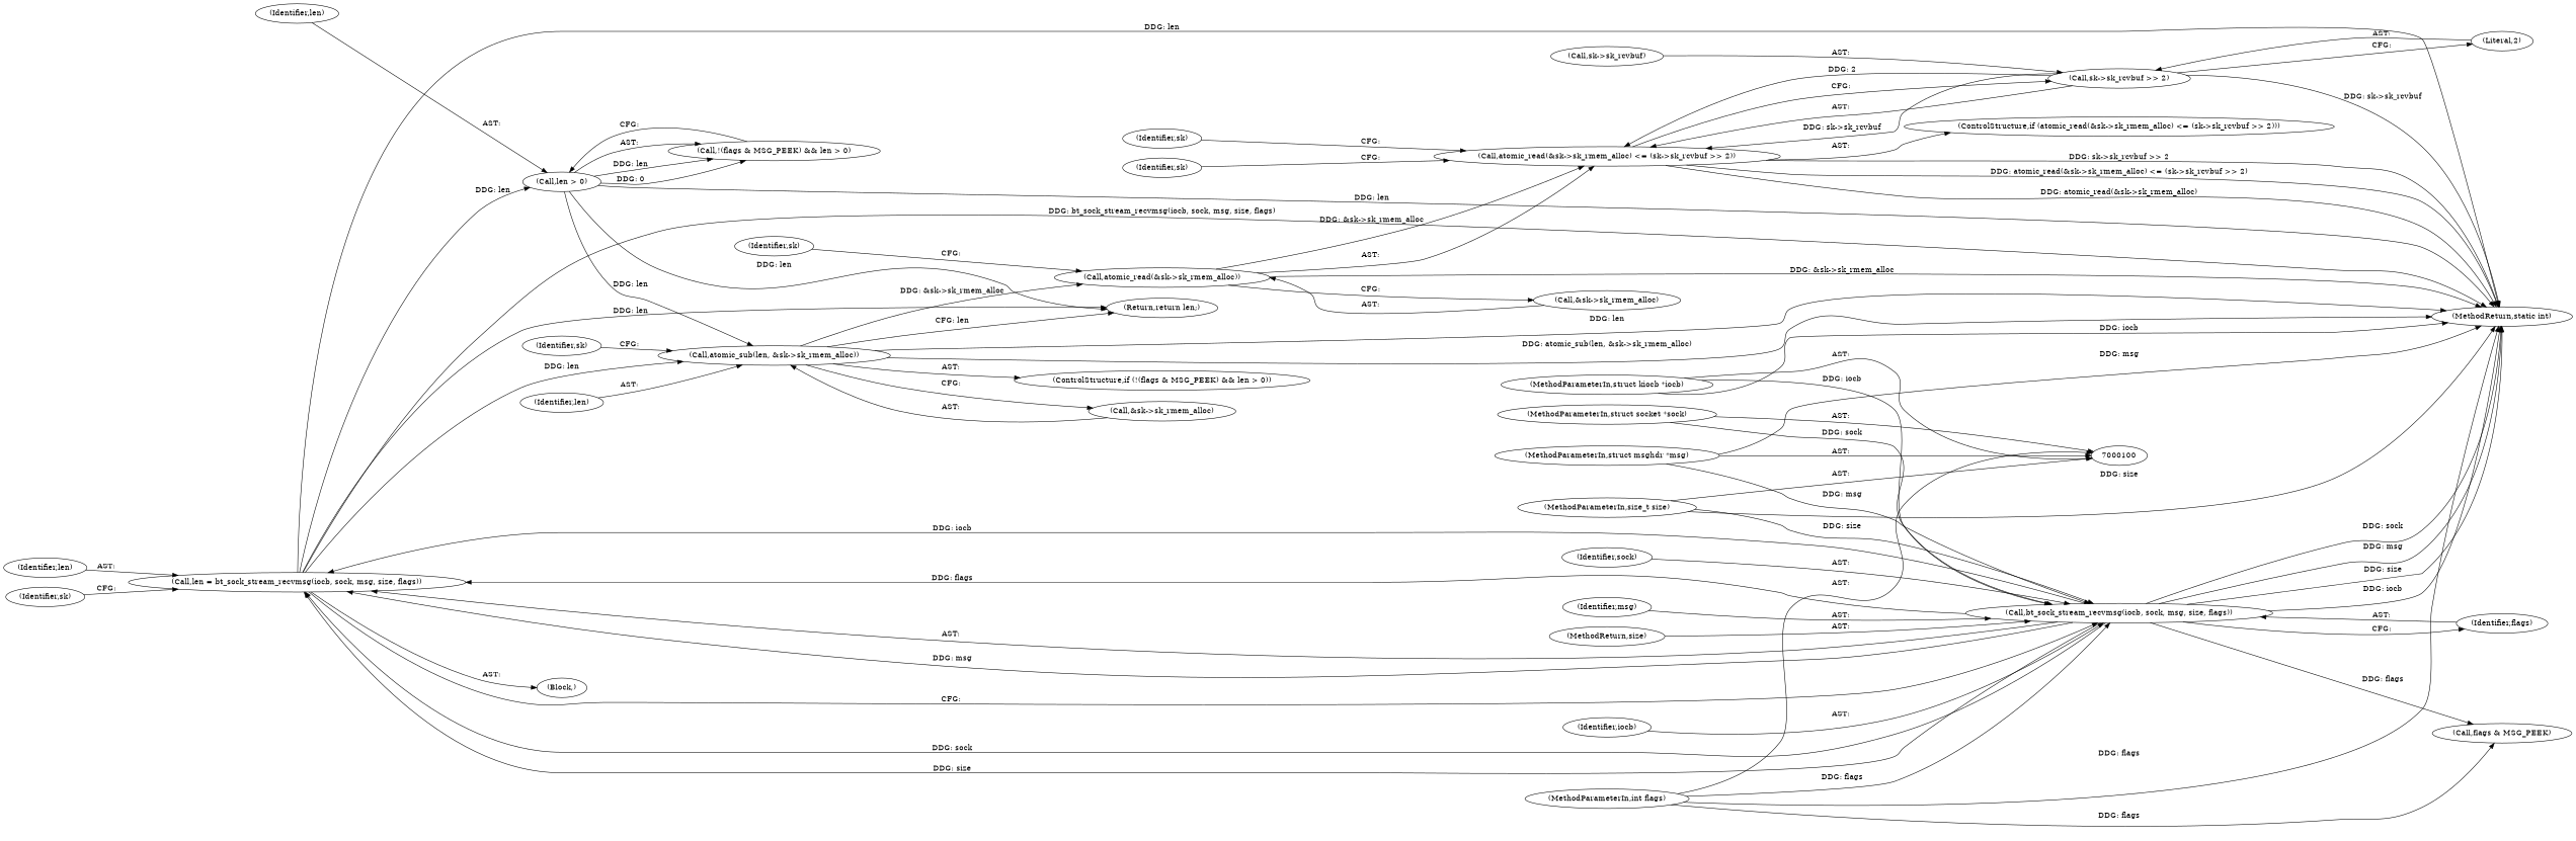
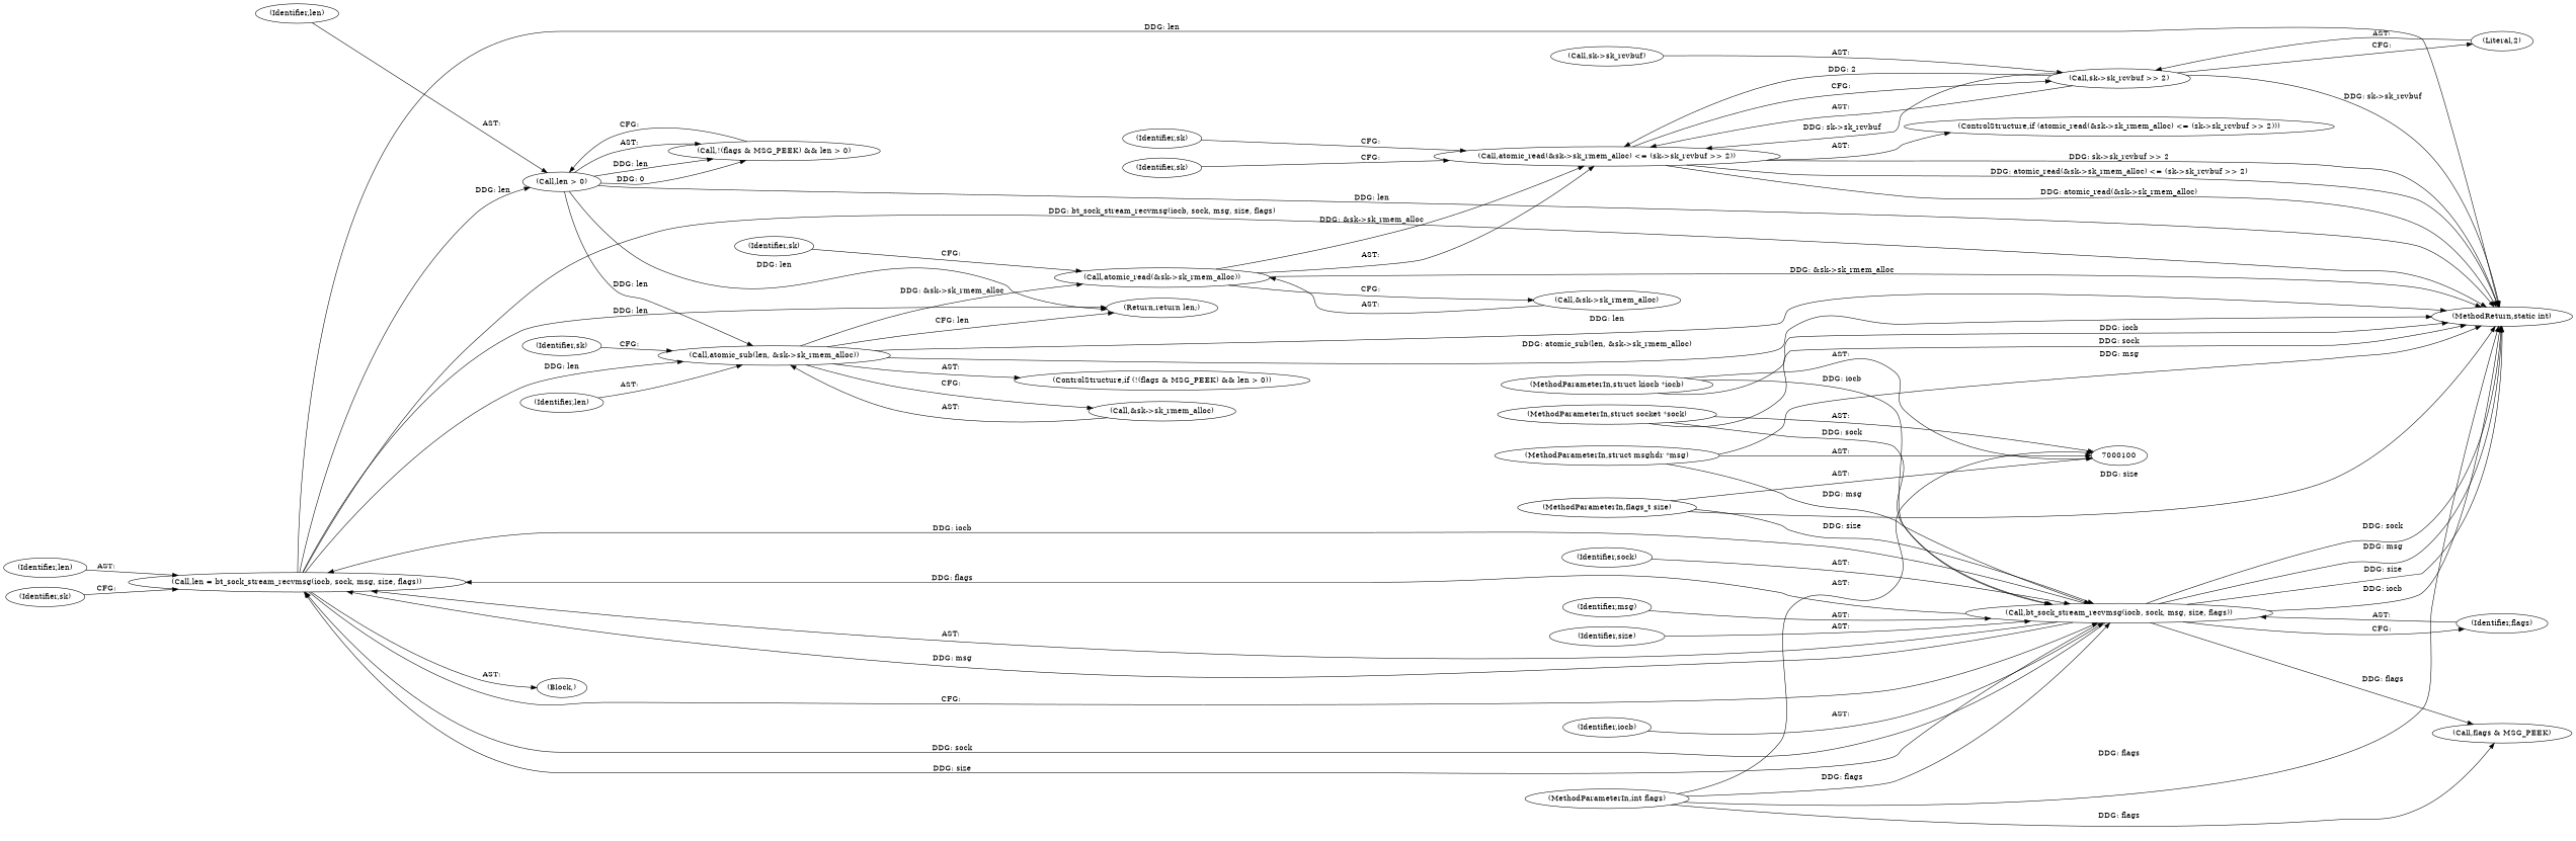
  digraph {
    rankdir=LR
    n1 [label="(Call,atomic_read(&sk->sk_rmem_alloc) <= (sk->sk_rcvbuf >> 2))"]
    n2 [label="(Call,sk->sk_rcvbuf >> 2)"]
    n3 [label="(ControlStructure,if (atomic_read(&sk->sk_rmem_alloc) <= (sk->sk_rcvbuf >> 2)))"]
    n4 [label="(MethodReturn,static int)"]
    n5 [label="(Literal,2)"]
    n6 [label="(Call,atomic_read(&sk->sk_rmem_alloc))"]
    n7 [label="(Call,&sk->sk_rmem_alloc)"]
    n8 [label="(Call,atomic_sub(len, &sk->sk_rmem_alloc))"]
    n9 [label="(ControlStructure,if (!(flags & MSG_PEEK) && len > 0))"]
    n10 [label="(Return,return len;)"]
    n11 [label="(Call,&sk->sk_rmem_alloc)"]
    n12 [label="(Call,len = bt_sock_stream_recvmsg(iocb, sock, msg, size, flags))"]
    n13 [label="(Call,bt_sock_stream_recvmsg(iocb, sock, msg, size, flags))"]
    n14 [label="(Call,len > 0)"]
    n15 [label="(Block,)"]
    n16 [label="(Identifier,flags)"]
    n17 [label="(Call,flags & MSG_PEEK)"]
    n18 [label="(Call,!(flags & MSG_PEEK) && len > 0)"]
    n19 [label="(MethodParameterIn,struct kiocb *iocb)"]
    n20 [label=7000100]
    n21 [label="(MethodParameterIn,struct socket *sock)"]
    n22 [label="(MethodParameterIn,struct msghdr *msg)"]
-   n23 [label="(MethodParameterIn,size_t size)"]
+   n23 [label="(MethodParameterIn,flags_t size)"]
    n24 [label="(MethodParameterIn,int flags)"]
    n25 [label="(Identifier,sk)"]
    n26 [label="(Identifier,sock)"]
    n27 [label="(Identifier,len)"]
    n28 [label="(Identifier,len)"]
    n29 [label="(Call,sk->sk_rcvbuf)"]
    n30 [label="(Identifier,sk)"]
    n31 [label="(Identifier,msg)"]
    n32 [label="(Identifier,sk)"]
-   n33 [label="(MethodReturn,size)"]
+   n33 [label="(Identifier,size)"]
    n34 [label="(Identifier,sk)"]
    n35 [label="(Identifier,len)"]
    n36 [label="(Identifier,sk)"]
    n37 [label="(Identifier,iocb)"]
    n1 -> n2 [label="CFG: "]
    n1 -> n3 [label="AST: "]
    n1 -> n4 [label="DDG: atomic_read(&sk->sk_rmem_alloc) <= (sk->sk_rcvbuf >> 2)"]
    n1 -> n4 [label="DDG: atomic_read(&sk->sk_rmem_alloc)"]
    n1 -> n4 [label="DDG: sk->sk_rcvbuf >> 2"]
    n2 -> n1 [label="AST: "]
    n2 -> n1 [label="DDG: sk->sk_rcvbuf"]
    n2 -> n1 [label="DDG: 2"]
    n2 -> n4 [label="DDG: sk->sk_rcvbuf"]
    n2 -> n5 [label="CFG: "]
    n5 -> n2 [label="AST: "]
    n6 -> n1 [label="AST: "]
    n6 -> n1 [label="DDG: &sk->sk_rmem_alloc"]
    n6 -> n4 [label="DDG: &sk->sk_rmem_alloc"]
    n6 -> n7 [label="CFG: "]
    n7 -> n6 [label="AST: "]
    n8 -> n4 [label="DDG: len"]
    n8 -> n4 [label="DDG: atomic_sub(len, &sk->sk_rmem_alloc)"]
    n8 -> n6 [label="DDG: &sk->sk_rmem_alloc"]
    n8 -> n9 [label="AST: "]
    n8 -> n10 [label="CFG: len"]
    n8 -> n11 [label="CFG: "]
    n11 -> n8 [label="AST: "]
    n12 -> n4 [label="DDG: len"]
    n12 -> n4 [label="DDG: bt_sock_stream_recvmsg(iocb, sock, msg, size, flags)"]
    n12 -> n8 [label="DDG: len"]
    n12 -> n10 [label="DDG: len"]
    n12 -> n13 [label="CFG: "]
    n12 -> n14 [label="DDG: len"]
    n12 -> n15 [label="AST: "]
    n13 -> n4 [label="DDG: msg"]
    n13 -> n4 [label="DDG: size"]
    n13 -> n4 [label="DDG: iocb"]
    n13 -> n4 [label="DDG: sock"]
    n13 -> n12 [label="AST: "]
    n13 -> n12 [label="DDG: iocb"]
    n13 -> n12 [label="DDG: sock"]
    n13 -> n12 [label="DDG: size"]
    n13 -> n12 [label="DDG: flags"]
    n13 -> n12 [label="DDG: msg"]
    n13 -> n16 [label="CFG: "]
    n13 -> n17 [label="DDG: flags"]
    n14 -> n4 [label="DDG: len"]
    n14 -> n8 [label="DDG: len"]
    n14 -> n10 [label="DDG: len"]
    n14 -> n18 [label="AST: "]
    n14 -> n18 [label="DDG: len"]
    n14 -> n18 [label="DDG: 0"]
    n16 -> n13 [label="AST: "]
    n18 -> n14 [label="CFG: "]
    n19 -> n4 [label="DDG: iocb"]
    n19 -> n13 [label="DDG: iocb"]
    n19 -> n20 [label="AST: "]
+   n21 -> n4 [label="DDG: sock"]
    n21 -> n13 [label="DDG: sock"]
    n21 -> n20 [label="AST: "]
    n22 -> n4 [label="DDG: msg"]
    n22 -> n13 [label="DDG: msg"]
    n22 -> n20 [label="AST: "]
    n23 -> n4 [label="DDG: size"]
    n23 -> n13 [label="DDG: size"]
    n23 -> n20 [label="AST: "]
    n24 -> n4 [label="DDG: flags"]
    n24 -> n13 [label="DDG: flags"]
    n24 -> n17 [label="DDG: flags"]
    n24 -> n20 [label="AST: "]
    n25 -> n1 [label="CFG: "]
    n26 -> n13 [label="AST: "]
    n27 -> n14 [label="AST: "]
    n28 -> n12 [label="AST: "]
    n29 -> n2 [label="AST: "]
    n30 -> n12 [label="CFG: "]
    n31 -> n13 [label="AST: "]
    n32 -> n1 [label="CFG: "]
    n33 -> n13 [label="AST: "]
    n34 -> n8 [label="CFG: "]
    n35 -> n8 [label="AST: "]
    n36 -> n6 [label="CFG: "]
    n37 -> n13 [label="AST: "]
  }
